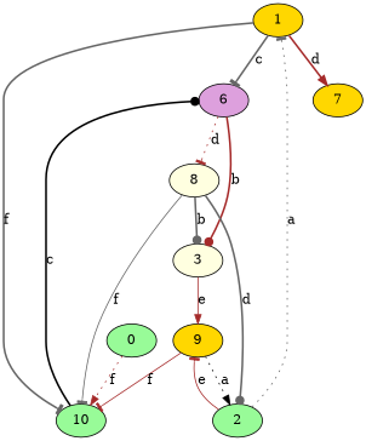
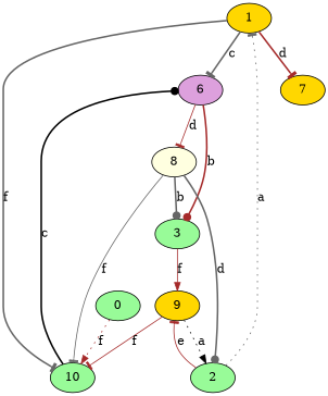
  strict digraph {
    node [fillcolor=gold style=filled]
    edge [arrowhead=tee color=brown style=bold]
    1
    6 [fillcolor=plum]
    7
    10 [fillcolor=palegreen]
    8 [fillcolor=lightyellow]
-   3 [fillcolor=lightyellow]
+   3 [fillcolor=palegreen]
    2 [fillcolor=palegreen]
    9
    0 [fillcolor=palegreen]
    1 -> 6 [color=gray40 label=c]
-   1 -> 7 [arrowhead=normal label=d]
+   1 -> 7 [label=d]
    1 -> 10 [color=gray40 label=f]
-   6 -> 8 [label=d style=dotted]
+   6 -> 8 [label=d style=solid]
    6 -> 3 [arrowhead=dot label=b]
    10 -> 6 [arrowhead=dot color=black label=c]
    8 -> 10 [color=gray40 label=f style=solid]
    8 -> 3 [arrowhead=dot color=gray40 label=b]
    8 -> 2 [arrowhead=dot color=gray40 label=d]
-   3 -> 9 [arrowhead=normal label=e style=solid]
+   3 -> 9 [arrowhead=normal label=f style=solid]
    2 -> 1 [color=gray40 label=a style=dotted]
    2 -> 9 [label=e style=solid]
    9 -> 10 [label=f style=solid]
    9 -> 2 [arrowhead=normal color=black label=a style=dotted]
    0 -> 10 [arrowhead=normal label=f style=dotted]
  }
